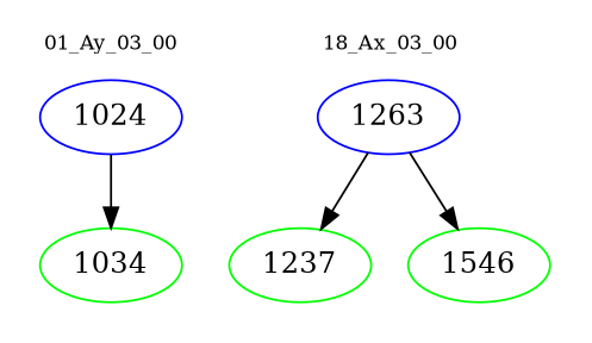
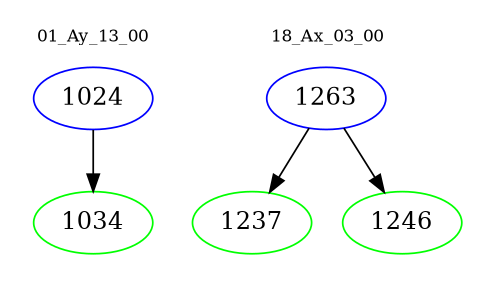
  digraph {
    node [color=green]
    edge [color=black]
    n1 [color=blue label=1024]
    n2 [label=1034]
    n3 [color=blue label=1263]
    n4 [label=1237]
-   n5 [label=1546]
+   n5 [label=1246]
    subgraph cluster_1 {
      color=white
      fontsize=10
-     label="01_Ay_03_00"
+     label="01_Ay_13_00"
      n1
      n2
    }
    subgraph cluster_2 {
      color=white
      fontsize=10
      label="18_Ax_03_00"
      n3
      n4
      n5
    }
    n1 -> n2
    n3 -> n4
    n3 -> n5
  }
